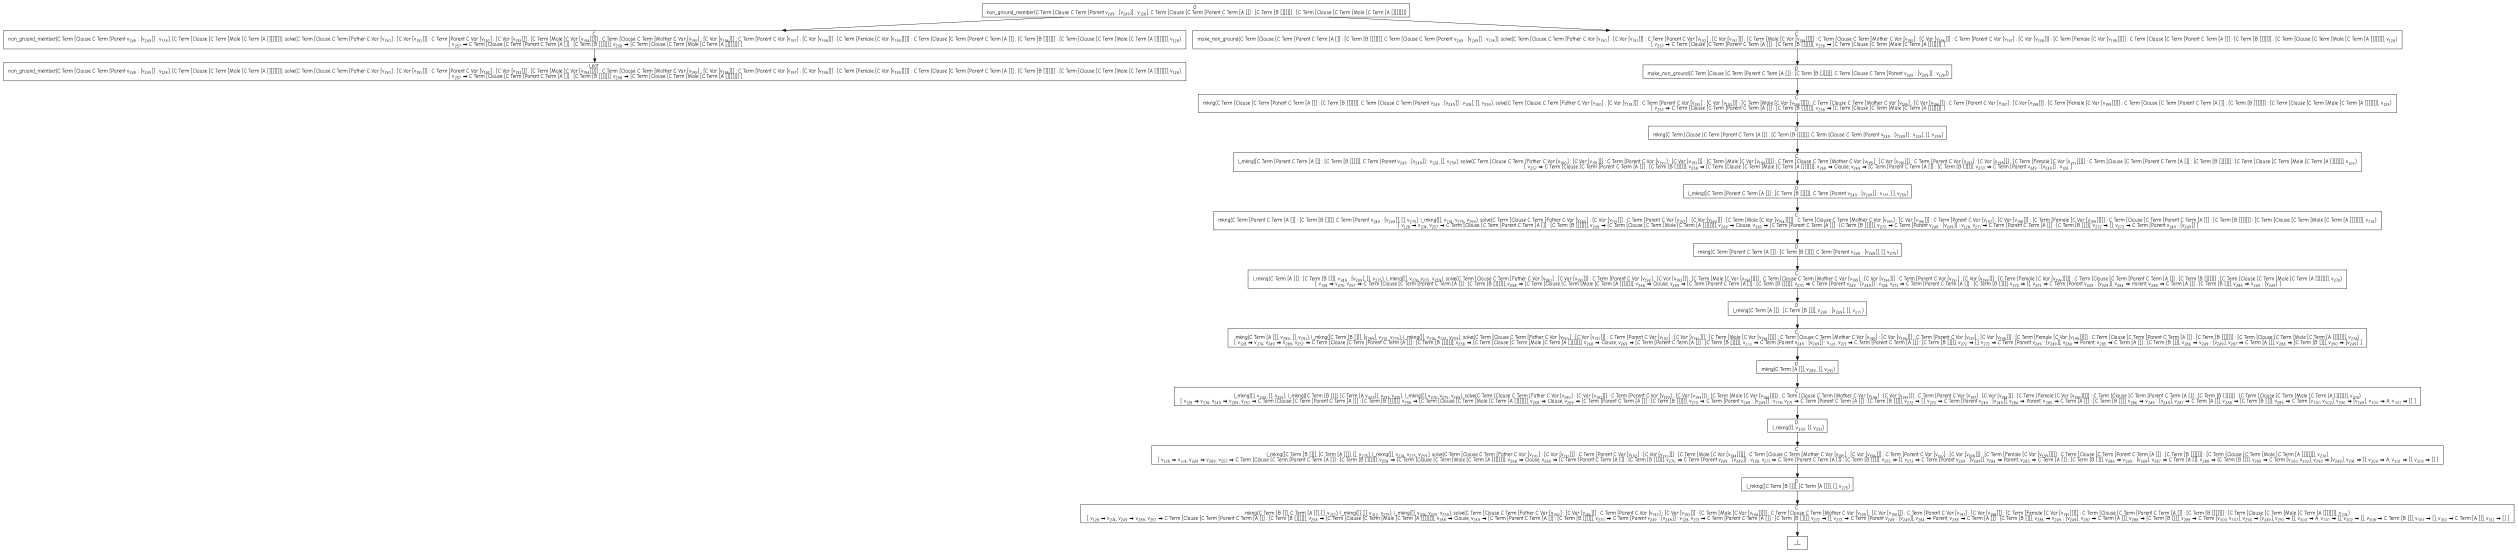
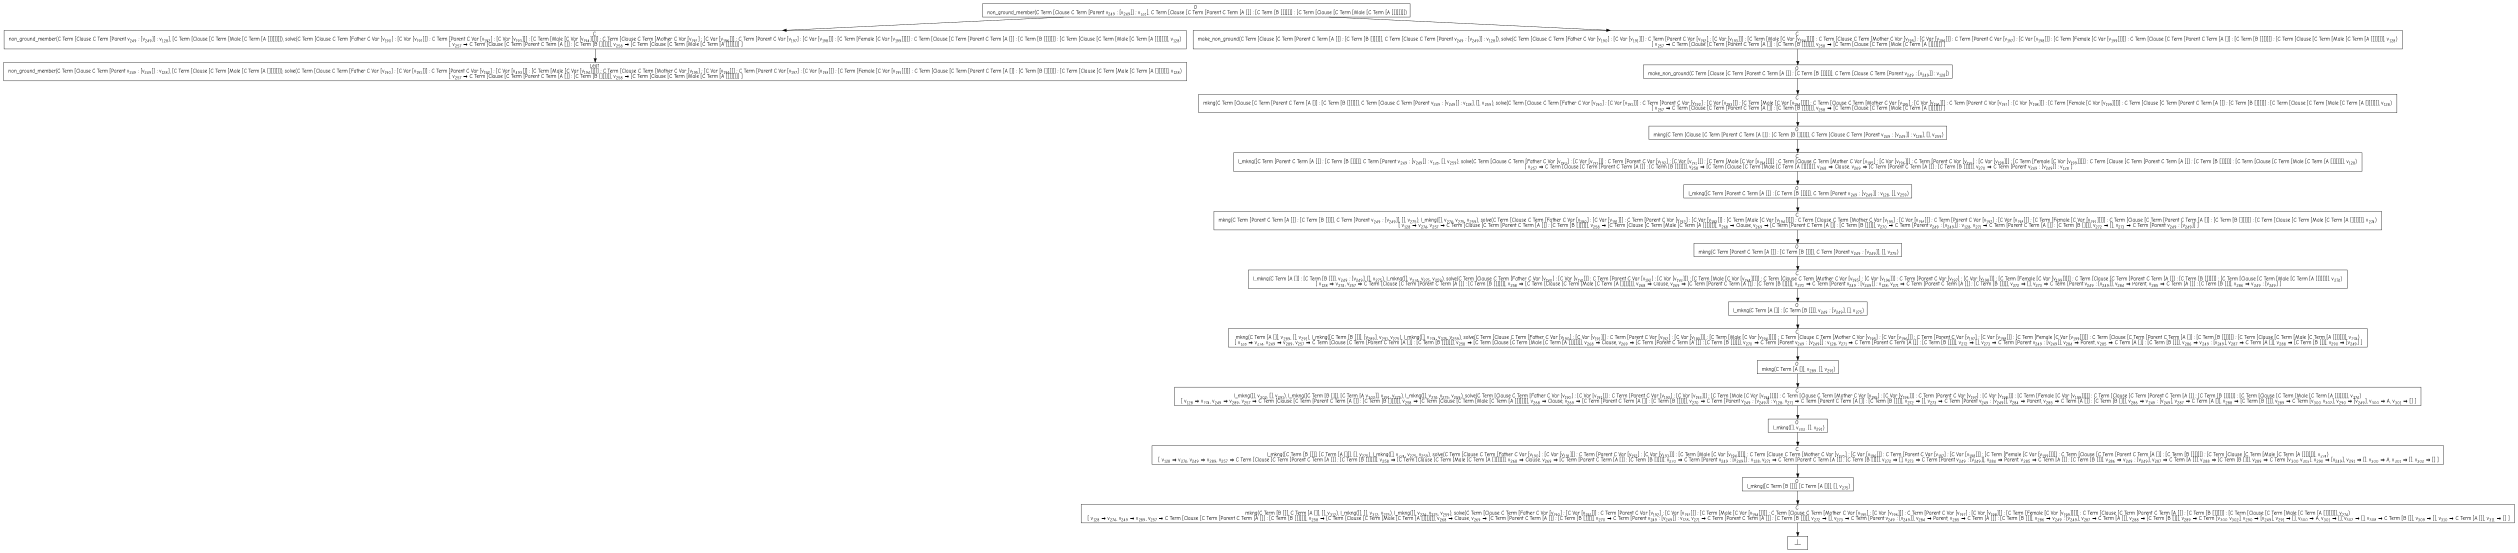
  digraph {
    rankdir=TB
    fontname="Comic Neue"
    node [fillcolor=white shape=box style=filled fontname="Comic Neue"]
    edge [fontname="Comic Neue"]
    n1 [label=<O <BR/> non_ground_member(C Term [Clause C Term [Parent v<SUB>249</SUB> : [v<SUB>249</SUB>]] : v<SUB>128</SUB>], C Term [Clause [C Term [Parent C Term [A []] : [C Term [B []]]]]] : [C Term [Clause [C Term [Male [C Term [A []]]]]]])>]
    n2 [label=<C <BR/> non_ground_member(C Term [Clause C Term [Parent v<SUB>249</SUB> : [v<SUB>249</SUB>]] : v<SUB>128</SUB>], [C Term [Clause [C Term [Male [C Term [A []]]]]]]), solve(C Term [Clause C Term [Father C Var [v<SUB>190</SUB>] : [C Var [v<SUB>191</SUB>]]] : C Term [Parent C Var [v<SUB>192</SUB>] : [C Var [v<SUB>193</SUB>]]] : [C Term [Male [C Var [v<SUB>194</SUB>]]]]] : C Term [Clause C Term [Mother C Var [v<SUB>195</SUB>] : [C Var [v<SUB>196</SUB>]]] : C Term [Parent C Var [v<SUB>197</SUB>] : [C Var [v<SUB>198</SUB>]]] : [C Term [Female [C Var [v<SUB>199</SUB>]]]]] : C Term [Clause [C Term [Parent C Term [A []] : [C Term [B []]]]]] : [C Term [Clause [C Term [Male [C Term [A []]]]]]], v<SUB>128</SUB>) <BR/>  [ v<SUB>257</SUB> &rarr; C Term [Clause [C Term [Parent C Term [A []] : [C Term [B []]]]]], v<SUB>258</SUB> &rarr; [C Term [Clause [C Term [Male [C Term [A []]]]]]] ] >]
    n3 [label=<C <BR/> make_non_ground(C Term [Clause [C Term [Parent C Term [A []] : [C Term [B []]]]]], C Term [Clause C Term [Parent v<SUB>249</SUB> : [v<SUB>249</SUB>]] : v<SUB>128</SUB>]), solve(C Term [Clause C Term [Father C Var [v<SUB>190</SUB>] : [C Var [v<SUB>191</SUB>]]] : C Term [Parent C Var [v<SUB>192</SUB>] : [C Var [v<SUB>193</SUB>]]] : [C Term [Male [C Var [v<SUB>194</SUB>]]]]] : C Term [Clause C Term [Mother C Var [v<SUB>195</SUB>] : [C Var [v<SUB>196</SUB>]]] : C Term [Parent C Var [v<SUB>197</SUB>] : [C Var [v<SUB>198</SUB>]]] : [C Term [Female [C Var [v<SUB>199</SUB>]]]]] : C Term [Clause [C Term [Parent C Term [A []] : [C Term [B []]]]]] : [C Term [Clause [C Term [Male [C Term [A []]]]]]], v<SUB>128</SUB>) <BR/>  [ v<SUB>257</SUB> &rarr; C Term [Clause [C Term [Parent C Term [A []] : [C Term [B []]]]]], v<SUB>258</SUB> &rarr; [C Term [Clause [C Term [Male [C Term [A []]]]]]] ] >]
-   n4 [label=<Leaf <BR/> non_ground_member(C Term [Clause C Term [Parent v<SUB>249</SUB> : [v<SUB>249</SUB>]] : v<SUB>128</SUB>], [C Term [Clause [C Term [Male [C Term [A []]]]]]]), solve(C Term [Clause C Term [Father C Var [v<SUB>190</SUB>] : [C Var [v<SUB>191</SUB>]]] : C Term [Parent C Var [v<SUB>192</SUB>] : [C Var [v<SUB>193</SUB>]]] : [C Term [Male [C Var [v<SUB>194</SUB>]]]]] : C Term [Clause C Term [Mother C Var [v<SUB>195</SUB>] : [C Var [v<SUB>196</SUB>]]] : C Term [Parent C Var [v<SUB>197</SUB>] : [C Var [v<SUB>198</SUB>]]] : [C Term [Female [C Var [v<SUB>199</SUB>]]]]] : C Term [Clause [C Term [Parent C Term [A []] : [C Term [B []]]]]] : [C Term [Clause [C Term [Male [C Term [A []]]]]]], v<SUB>128</SUB>) <BR/>  [ v<SUB>257</SUB> &rarr; C Term [Clause [C Term [Parent C Term [A []] : [C Term [B []]]]]], v<SUB>258</SUB> &rarr; [C Term [Clause [C Term [Male [C Term [A []]]]]]] ] >]
+   n4 [label=<Leaf <BR/> non_ground_member(C Term [Clause C Term [Parent v<SUB>249</SUB> : [v<SUB>249</SUB>]] : v<SUB>128</SUB>], [C Term [Clause [C Term [Male [C Term [A []]]]]]]), solve(C Term [Clause C Term [Father C Var [v<SUB>190</SUB>] : [C Var [v<SUB>191</SUB>]]] : C Term [Parent C Var [v<SUB>192</SUB>] : [C Var [v<SUB>493</SUB>]]] : [C Term [Male [C Var [v<SUB>194</SUB>]]]]] : C Term [Clause C Term [Mother C Var [v<SUB>195</SUB>] : [C Var [v<SUB>196</SUB>]]] : C Term [Parent C Var [v<SUB>197</SUB>] : [C Var [v<SUB>198</SUB>]]] : [C Term [Female [C Var [v<SUB>199</SUB>]]]]] : C Term [Clause [C Term [Parent C Term [A []] : [C Term [B []]]]]] : [C Term [Clause [C Term [Male [C Term [A []]]]]]], v<SUB>128</SUB>) <BR/>  [ v<SUB>257</SUB> &rarr; C Term [Clause [C Term [Parent C Term [A []] : [C Term [B []]]]]], v<SUB>258</SUB> &rarr; [C Term [Clause [C Term [Male [C Term [A []]]]]]] ] >]
    n5 [label=<O <BR/> make_non_ground(C Term [Clause [C Term [Parent C Term [A []] : [C Term [B []]]]]], C Term [Clause C Term [Parent v<SUB>249</SUB> : [v<SUB>249</SUB>]] : v<SUB>128</SUB>])>]
    n6 [label=<C <BR/> mkng(C Term [Clause [C Term [Parent C Term [A []] : [C Term [B []]]]]], C Term [Clause C Term [Parent v<SUB>249</SUB> : [v<SUB>249</SUB>]] : v<SUB>128</SUB>], [], v<SUB>259</SUB>), solve(C Term [Clause C Term [Father C Var [v<SUB>190</SUB>] : [C Var [v<SUB>191</SUB>]]] : C Term [Parent C Var [v<SUB>192</SUB>] : [C Var [v<SUB>193</SUB>]]] : [C Term [Male [C Var [v<SUB>194</SUB>]]]]] : C Term [Clause C Term [Mother C Var [v<SUB>195</SUB>] : [C Var [v<SUB>196</SUB>]]] : C Term [Parent C Var [v<SUB>197</SUB>] : [C Var [v<SUB>198</SUB>]]] : [C Term [Female [C Var [v<SUB>199</SUB>]]]]] : C Term [Clause [C Term [Parent C Term [A []] : [C Term [B []]]]]] : [C Term [Clause [C Term [Male [C Term [A []]]]]]], v<SUB>128</SUB>) <BR/>  [ v<SUB>257</SUB> &rarr; C Term [Clause [C Term [Parent C Term [A []] : [C Term [B []]]]]], v<SUB>258</SUB> &rarr; [C Term [Clause [C Term [Male [C Term [A []]]]]]] ] >]
    n7 [label=<O <BR/> mkng(C Term [Clause [C Term [Parent C Term [A []] : [C Term [B []]]]]], C Term [Clause C Term [Parent v<SUB>249</SUB> : [v<SUB>249</SUB>]] : v<SUB>128</SUB>], [], v<SUB>259</SUB>)>]
    n8 [label=<C <BR/> l_mkng([C Term [Parent C Term [A []] : [C Term [B []]]]], C Term [Parent v<SUB>249</SUB> : [v<SUB>249</SUB>]] : v<SUB>128</SUB>, [], v<SUB>259</SUB>), solve(C Term [Clause C Term [Father C Var [v<SUB>190</SUB>] : [C Var [v<SUB>191</SUB>]]] : C Term [Parent C Var [v<SUB>192</SUB>] : [C Var [v<SUB>193</SUB>]]] : [C Term [Male [C Var [v<SUB>194</SUB>]]]]] : C Term [Clause C Term [Mother C Var [v<SUB>195</SUB>] : [C Var [v<SUB>196</SUB>]]] : C Term [Parent C Var [v<SUB>197</SUB>] : [C Var [v<SUB>198</SUB>]]] : [C Term [Female [C Var [v<SUB>199</SUB>]]]]] : C Term [Clause [C Term [Parent C Term [A []] : [C Term [B []]]]]] : [C Term [Clause [C Term [Male [C Term [A []]]]]]], v<SUB>128</SUB>) <BR/>  [ v<SUB>257</SUB> &rarr; C Term [Clause [C Term [Parent C Term [A []] : [C Term [B []]]]]], v<SUB>258</SUB> &rarr; [C Term [Clause [C Term [Male [C Term [A []]]]]]], v<SUB>268</SUB> &rarr; Clause, v<SUB>269</SUB> &rarr; [C Term [Parent C Term [A []] : [C Term [B []]]]], v<SUB>270</SUB> &rarr; C Term [Parent v<SUB>249</SUB> : [v<SUB>249</SUB>]] : v<SUB>128</SUB> ] >]
    n9 [label=<O <BR/> l_mkng([C Term [Parent C Term [A []] : [C Term [B []]]]], C Term [Parent v<SUB>249</SUB> : [v<SUB>249</SUB>]] : v<SUB>128</SUB>, [], v<SUB>259</SUB>)>]
    n10 [label=<C <BR/> mkng(C Term [Parent C Term [A []] : [C Term [B []]]], C Term [Parent v<SUB>249</SUB> : [v<SUB>249</SUB>]], [], v<SUB>275</SUB>), l_mkng([], v<SUB>274</SUB>, v<SUB>275</SUB>, v<SUB>259</SUB>), solve(C Term [Clause C Term [Father C Var [v<SUB>190</SUB>] : [C Var [v<SUB>191</SUB>]]] : C Term [Parent C Var [v<SUB>192</SUB>] : [C Var [v<SUB>193</SUB>]]] : [C Term [Male [C Var [v<SUB>194</SUB>]]]]] : C Term [Clause C Term [Mother C Var [v<SUB>195</SUB>] : [C Var [v<SUB>196</SUB>]]] : C Term [Parent C Var [v<SUB>197</SUB>] : [C Var [v<SUB>198</SUB>]]] : [C Term [Female [C Var [v<SUB>199</SUB>]]]]] : C Term [Clause [C Term [Parent C Term [A []] : [C Term [B []]]]]] : [C Term [Clause [C Term [Male [C Term [A []]]]]]], v<SUB>274</SUB>) <BR/>  [ v<SUB>128</SUB> &rarr; v<SUB>274</SUB>, v<SUB>257</SUB> &rarr; C Term [Clause [C Term [Parent C Term [A []] : [C Term [B []]]]]], v<SUB>258</SUB> &rarr; [C Term [Clause [C Term [Male [C Term [A []]]]]]], v<SUB>268</SUB> &rarr; Clause, v<SUB>269</SUB> &rarr; [C Term [Parent C Term [A []] : [C Term [B []]]]], v<SUB>270</SUB> &rarr; C Term [Parent v<SUB>249</SUB> : [v<SUB>249</SUB>]] : v<SUB>128</SUB>, v<SUB>271</SUB> &rarr; C Term [Parent C Term [A []] : [C Term [B []]]], v<SUB>272</SUB> &rarr; [], v<SUB>273</SUB> &rarr; C Term [Parent v<SUB>249</SUB> : [v<SUB>249</SUB>]] ] >]
    n11 [label=<O <BR/> mkng(C Term [Parent C Term [A []] : [C Term [B []]]], C Term [Parent v<SUB>249</SUB> : [v<SUB>249</SUB>]], [], v<SUB>275</SUB>)>]
    n12 [label=<C <BR/> l_mkng(C Term [A []] : [C Term [B []]], v<SUB>249</SUB> : [v<SUB>249</SUB>], [], v<SUB>275</SUB>), l_mkng([], v<SUB>274</SUB>, v<SUB>275</SUB>, v<SUB>259</SUB>), solve(C Term [Clause C Term [Father C Var [v<SUB>190</SUB>] : [C Var [v<SUB>191</SUB>]]] : C Term [Parent C Var [v<SUB>192</SUB>] : [C Var [v<SUB>193</SUB>]]] : [C Term [Male [C Var [v<SUB>194</SUB>]]]]] : C Term [Clause C Term [Mother C Var [v<SUB>195</SUB>] : [C Var [v<SUB>196</SUB>]]] : C Term [Parent C Var [v<SUB>197</SUB>] : [C Var [v<SUB>198</SUB>]]] : [C Term [Female [C Var [v<SUB>199</SUB>]]]]] : C Term [Clause [C Term [Parent C Term [A []] : [C Term [B []]]]]] : [C Term [Clause [C Term [Male [C Term [A []]]]]]], v<SUB>274</SUB>) <BR/>  [ v<SUB>128</SUB> &rarr; v<SUB>274</SUB>, v<SUB>257</SUB> &rarr; C Term [Clause [C Term [Parent C Term [A []] : [C Term [B []]]]]], v<SUB>258</SUB> &rarr; [C Term [Clause [C Term [Male [C Term [A []]]]]]], v<SUB>268</SUB> &rarr; Clause, v<SUB>269</SUB> &rarr; [C Term [Parent C Term [A []] : [C Term [B []]]]], v<SUB>270</SUB> &rarr; C Term [Parent v<SUB>249</SUB> : [v<SUB>249</SUB>]] : v<SUB>128</SUB>, v<SUB>271</SUB> &rarr; C Term [Parent C Term [A []] : [C Term [B []]]], v<SUB>272</SUB> &rarr; [], v<SUB>273</SUB> &rarr; C Term [Parent v<SUB>249</SUB> : [v<SUB>249</SUB>]], v<SUB>284</SUB> &rarr; Parent, v<SUB>285</SUB> &rarr; C Term [A []] : [C Term [B []]], v<SUB>286</SUB> &rarr; v<SUB>249</SUB> : [v<SUB>249</SUB>] ] >]
    n13 [label=<O <BR/> l_mkng(C Term [A []] : [C Term [B []]], v<SUB>249</SUB> : [v<SUB>249</SUB>], [], v<SUB>275</SUB>)>]
    n14 [label=<C <BR/> mkng(C Term [A []], v<SUB>289</SUB>, [], v<SUB>291</SUB>), l_mkng([C Term [B []]], [v<SUB>289</SUB>], v<SUB>291</SUB>, v<SUB>275</SUB>), l_mkng([], v<SUB>274</SUB>, v<SUB>275</SUB>, v<SUB>259</SUB>), solve(C Term [Clause C Term [Father C Var [v<SUB>190</SUB>] : [C Var [v<SUB>191</SUB>]]] : C Term [Parent C Var [v<SUB>192</SUB>] : [C Var [v<SUB>193</SUB>]]] : [C Term [Male [C Var [v<SUB>194</SUB>]]]]] : C Term [Clause C Term [Mother C Var [v<SUB>195</SUB>] : [C Var [v<SUB>196</SUB>]]] : C Term [Parent C Var [v<SUB>197</SUB>] : [C Var [v<SUB>198</SUB>]]] : [C Term [Female [C Var [v<SUB>199</SUB>]]]]] : C Term [Clause [C Term [Parent C Term [A []] : [C Term [B []]]]]] : [C Term [Clause [C Term [Male [C Term [A []]]]]]], v<SUB>274</SUB>) <BR/>  [ v<SUB>128</SUB> &rarr; v<SUB>274</SUB>, v<SUB>249</SUB> &rarr; v<SUB>289</SUB>, v<SUB>257</SUB> &rarr; C Term [Clause [C Term [Parent C Term [A []] : [C Term [B []]]]]], v<SUB>258</SUB> &rarr; [C Term [Clause [C Term [Male [C Term [A []]]]]]], v<SUB>268</SUB> &rarr; Clause, v<SUB>269</SUB> &rarr; [C Term [Parent C Term [A []] : [C Term [B []]]]], v<SUB>270</SUB> &rarr; C Term [Parent v<SUB>249</SUB> : [v<SUB>249</SUB>]] : v<SUB>128</SUB>, v<SUB>271</SUB> &rarr; C Term [Parent C Term [A []] : [C Term [B []]]], v<SUB>272</SUB> &rarr; [], v<SUB>273</SUB> &rarr; C Term [Parent v<SUB>249</SUB> : [v<SUB>249</SUB>]], v<SUB>284</SUB> &rarr; Parent, v<SUB>285</SUB> &rarr; C Term [A []] : [C Term [B []]], v<SUB>286</SUB> &rarr; v<SUB>249</SUB> : [v<SUB>249</SUB>], v<SUB>287</SUB> &rarr; C Term [A []], v<SUB>288</SUB> &rarr; [C Term [B []]], v<SUB>290</SUB> &rarr; [v<SUB>249</SUB>] ] >]
    n15 [label=<O <BR/> mkng(C Term [A []], v<SUB>289</SUB>, [], v<SUB>291</SUB>)>]
    n16 [label=<C <BR/> l_mkng([], v<SUB>302</SUB>, [], v<SUB>291</SUB>), l_mkng([C Term [B []]], [C Term [A v<SUB>302</SUB>]], v<SUB>291</SUB>, v<SUB>275</SUB>), l_mkng([], v<SUB>274</SUB>, v<SUB>275</SUB>, v<SUB>259</SUB>), solve(C Term [Clause C Term [Father C Var [v<SUB>190</SUB>] : [C Var [v<SUB>191</SUB>]]] : C Term [Parent C Var [v<SUB>192</SUB>] : [C Var [v<SUB>193</SUB>]]] : [C Term [Male [C Var [v<SUB>194</SUB>]]]]] : C Term [Clause C Term [Mother C Var [v<SUB>195</SUB>] : [C Var [v<SUB>196</SUB>]]] : C Term [Parent C Var [v<SUB>197</SUB>] : [C Var [v<SUB>198</SUB>]]] : [C Term [Female [C Var [v<SUB>199</SUB>]]]]] : C Term [Clause [C Term [Parent C Term [A []] : [C Term [B []]]]]] : [C Term [Clause [C Term [Male [C Term [A []]]]]]], v<SUB>274</SUB>) <BR/>  [ v<SUB>128</SUB> &rarr; v<SUB>274</SUB>, v<SUB>249</SUB> &rarr; v<SUB>289</SUB>, v<SUB>257</SUB> &rarr; C Term [Clause [C Term [Parent C Term [A []] : [C Term [B []]]]]], v<SUB>258</SUB> &rarr; [C Term [Clause [C Term [Male [C Term [A []]]]]]], v<SUB>268</SUB> &rarr; Clause, v<SUB>269</SUB> &rarr; [C Term [Parent C Term [A []] : [C Term [B []]]]], v<SUB>270</SUB> &rarr; C Term [Parent v<SUB>249</SUB> : [v<SUB>249</SUB>]] : v<SUB>128</SUB>, v<SUB>271</SUB> &rarr; C Term [Parent C Term [A []] : [C Term [B []]]], v<SUB>272</SUB> &rarr; [], v<SUB>273</SUB> &rarr; C Term [Parent v<SUB>249</SUB> : [v<SUB>249</SUB>]], v<SUB>284</SUB> &rarr; Parent, v<SUB>285</SUB> &rarr; C Term [A []] : [C Term [B []]], v<SUB>286</SUB> &rarr; v<SUB>249</SUB> : [v<SUB>249</SUB>], v<SUB>287</SUB> &rarr; C Term [A []], v<SUB>288</SUB> &rarr; [C Term [B []]], v<SUB>289</SUB> &rarr; C Term [v<SUB>300</SUB> v<SUB>302</SUB>], v<SUB>290</SUB> &rarr; [v<SUB>249</SUB>], v<SUB>300</SUB> &rarr; A, v<SUB>301</SUB> &rarr; [] ] >]
    n17 [label=<O <BR/> l_mkng([], v<SUB>302</SUB>, [], v<SUB>291</SUB>)>]
    n18 [label=<C <BR/> l_mkng([C Term [B []]], [C Term [A []]], [], v<SUB>275</SUB>), l_mkng([], v<SUB>274</SUB>, v<SUB>275</SUB>, v<SUB>259</SUB>), solve(C Term [Clause C Term [Father C Var [v<SUB>190</SUB>] : [C Var [v<SUB>191</SUB>]]] : C Term [Parent C Var [v<SUB>192</SUB>] : [C Var [v<SUB>193</SUB>]]] : [C Term [Male [C Var [v<SUB>194</SUB>]]]]] : C Term [Clause C Term [Mother C Var [v<SUB>195</SUB>] : [C Var [v<SUB>196</SUB>]]] : C Term [Parent C Var [v<SUB>197</SUB>] : [C Var [v<SUB>198</SUB>]]] : [C Term [Female [C Var [v<SUB>199</SUB>]]]]] : C Term [Clause [C Term [Parent C Term [A []] : [C Term [B []]]]]] : [C Term [Clause [C Term [Male [C Term [A []]]]]]], v<SUB>274</SUB>) <BR/>  [ v<SUB>128</SUB> &rarr; v<SUB>274</SUB>, v<SUB>249</SUB> &rarr; v<SUB>289</SUB>, v<SUB>257</SUB> &rarr; C Term [Clause [C Term [Parent C Term [A []] : [C Term [B []]]]]], v<SUB>258</SUB> &rarr; [C Term [Clause [C Term [Male [C Term [A []]]]]]], v<SUB>268</SUB> &rarr; Clause, v<SUB>269</SUB> &rarr; [C Term [Parent C Term [A []] : [C Term [B []]]]], v<SUB>270</SUB> &rarr; C Term [Parent v<SUB>249</SUB> : [v<SUB>249</SUB>]] : v<SUB>128</SUB>, v<SUB>271</SUB> &rarr; C Term [Parent C Term [A []] : [C Term [B []]]], v<SUB>272</SUB> &rarr; [], v<SUB>273</SUB> &rarr; C Term [Parent v<SUB>249</SUB> : [v<SUB>249</SUB>]], v<SUB>284</SUB> &rarr; Parent, v<SUB>285</SUB> &rarr; C Term [A []] : [C Term [B []]], v<SUB>286</SUB> &rarr; v<SUB>249</SUB> : [v<SUB>249</SUB>], v<SUB>287</SUB> &rarr; C Term [A []], v<SUB>288</SUB> &rarr; [C Term [B []]], v<SUB>289</SUB> &rarr; C Term [v<SUB>300</SUB> v<SUB>302</SUB>], v<SUB>290</SUB> &rarr; [v<SUB>249</SUB>], v<SUB>291</SUB> &rarr; [], v<SUB>300</SUB> &rarr; A, v<SUB>301</SUB> &rarr; [], v<SUB>302</SUB> &rarr; [] ] >]
    n19 [label=<O <BR/> l_mkng([C Term [B []]], [C Term [A []]], [], v<SUB>275</SUB>)>]
    n20 [label=<C <BR/> mkng(C Term [B []], C Term [A []], [], v<SUB>312</SUB>), l_mkng([], [], v<SUB>312</SUB>, v<SUB>275</SUB>), l_mkng([], v<SUB>274</SUB>, v<SUB>275</SUB>, v<SUB>259</SUB>), solve(C Term [Clause C Term [Father C Var [v<SUB>190</SUB>] : [C Var [v<SUB>191</SUB>]]] : C Term [Parent C Var [v<SUB>192</SUB>] : [C Var [v<SUB>193</SUB>]]] : [C Term [Male [C Var [v<SUB>194</SUB>]]]]] : C Term [Clause C Term [Mother C Var [v<SUB>195</SUB>] : [C Var [v<SUB>196</SUB>]]] : C Term [Parent C Var [v<SUB>197</SUB>] : [C Var [v<SUB>198</SUB>]]] : [C Term [Female [C Var [v<SUB>199</SUB>]]]]] : C Term [Clause [C Term [Parent C Term [A []] : [C Term [B []]]]]] : [C Term [Clause [C Term [Male [C Term [A []]]]]]], v<SUB>274</SUB>) <BR/>  [ v<SUB>128</SUB> &rarr; v<SUB>274</SUB>, v<SUB>249</SUB> &rarr; v<SUB>289</SUB>, v<SUB>257</SUB> &rarr; C Term [Clause [C Term [Parent C Term [A []] : [C Term [B []]]]]], v<SUB>258</SUB> &rarr; [C Term [Clause [C Term [Male [C Term [A []]]]]]], v<SUB>268</SUB> &rarr; Clause, v<SUB>269</SUB> &rarr; [C Term [Parent C Term [A []] : [C Term [B []]]]], v<SUB>270</SUB> &rarr; C Term [Parent v<SUB>249</SUB> : [v<SUB>249</SUB>]] : v<SUB>128</SUB>, v<SUB>271</SUB> &rarr; C Term [Parent C Term [A []] : [C Term [B []]]], v<SUB>272</SUB> &rarr; [], v<SUB>273</SUB> &rarr; C Term [Parent v<SUB>249</SUB> : [v<SUB>249</SUB>]], v<SUB>284</SUB> &rarr; Parent, v<SUB>285</SUB> &rarr; C Term [A []] : [C Term [B []]], v<SUB>286</SUB> &rarr; v<SUB>249</SUB> : [v<SUB>249</SUB>], v<SUB>287</SUB> &rarr; C Term [A []], v<SUB>288</SUB> &rarr; [C Term [B []]], v<SUB>289</SUB> &rarr; C Term [v<SUB>300</SUB> v<SUB>302</SUB>], v<SUB>290</SUB> &rarr; [v<SUB>249</SUB>], v<SUB>291</SUB> &rarr; [], v<SUB>300</SUB> &rarr; A, v<SUB>301</SUB> &rarr; [], v<SUB>302</SUB> &rarr; [], v<SUB>308</SUB> &rarr; C Term [B []], v<SUB>309</SUB> &rarr; [], v<SUB>310</SUB> &rarr; C Term [A []], v<SUB>311</SUB> &rarr; [] ] >]
    n21 [label=<_|_>]
    n1 -> n2
    n1 -> n3
    n2 -> n4
    n3 -> n5
    n5 -> n6
    n6 -> n7
    n7 -> n8
    n8 -> n9
    n9 -> n10
    n10 -> n11
    n11 -> n12
    n12 -> n13
    n13 -> n14
    n14 -> n15
    n15 -> n16
    n16 -> n17
    n17 -> n18
    n18 -> n19
    n19 -> n20
    n20 -> n21
  }
